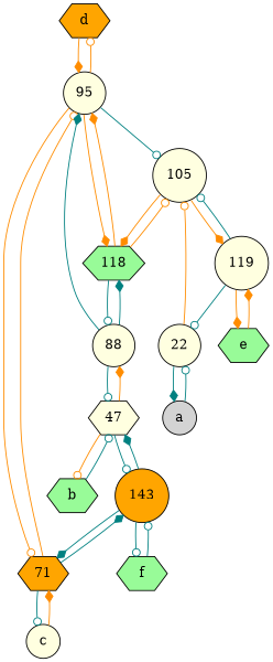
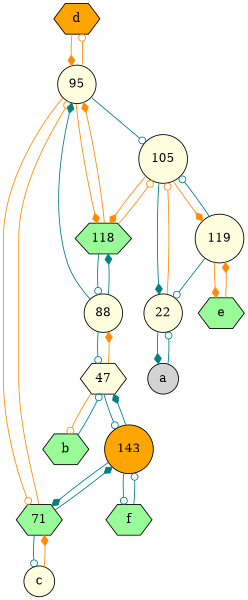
  digraph {
    fontname="DejaVu Serif"
    node [fillcolor=lightyellow fontname="DejaVu Serif" shape=circle style=filled]
    edge [arrowhead=odot color=teal fontname="DejaVu Serif"]
    d [fillcolor=orange shape=hexagon]
    95
-   71 [fillcolor=orange shape=hexagon]
+   71 [fillcolor=palegreen shape=hexagon]
    118 [fillcolor=palegreen shape=hexagon]
    105
    143 [fillcolor=orange]
    c
    47 [shape=hexagon]
    f [fillcolor=palegreen shape=hexagon]
    b [fillcolor=palegreen shape=hexagon]
    88
    a [fillcolor=lightgrey]
    22
    e [fillcolor=palegreen shape=hexagon]
    119
    d -> 95 [arrowhead=diamond color=darkorange]
    95 -> d [color=darkorange]
    95 -> 71 [color=darkorange]
    95 -> 118 [arrowhead=diamond color=darkorange]
    95 -> 105
    71 -> 95 [color=darkorange]
    71 -> 143 [arrowhead=diamond]
    71 -> c
    118 -> 95 [arrowhead=diamond color=darkorange]
    118 -> 105 [color=darkorange]
    118 -> 88
    105 -> 118 [arrowhead=diamond color=darkorange]
+   105 -> 22 [arrowhead=diamond]
    105 -> 119 [arrowhead=diamond color=darkorange]
    143 -> 71 [arrowhead=diamond]
    143 -> 47 [arrowhead=diamond]
    143 -> f
    c -> 71 [arrowhead=diamond color=darkorange]
    47 -> 143
    47 -> b [color=darkorange]
    47 -> 88 [arrowhead=diamond color=darkorange]
    f -> 143
    b -> 47
    88 -> 95 [arrowhead=diamond]
    88 -> 118 [arrowhead=diamond]
    88 -> 47
    a -> 22
    22 -> 105 [color=darkorange]
    22 -> a [arrowhead=diamond]
    e -> 119 [arrowhead=diamond color=darkorange]
    119 -> 105
    119 -> 22
    119 -> e [arrowhead=diamond color=darkorange]
  }
